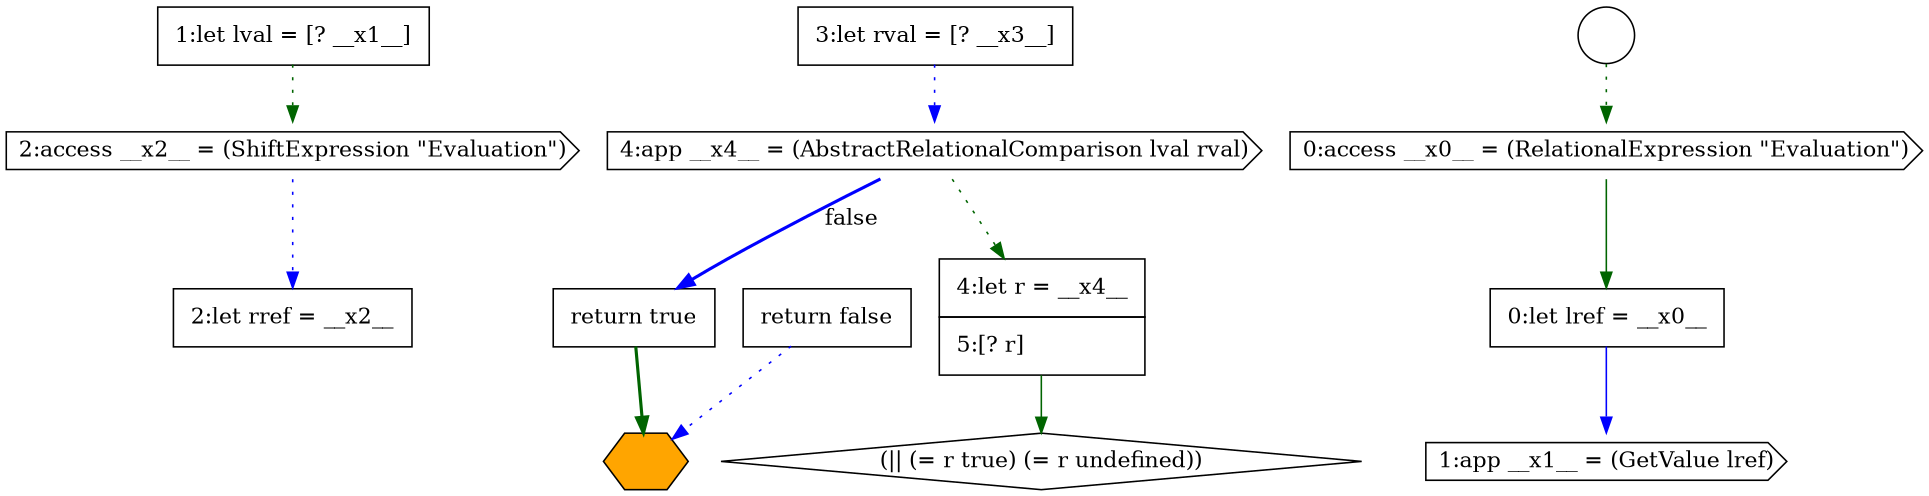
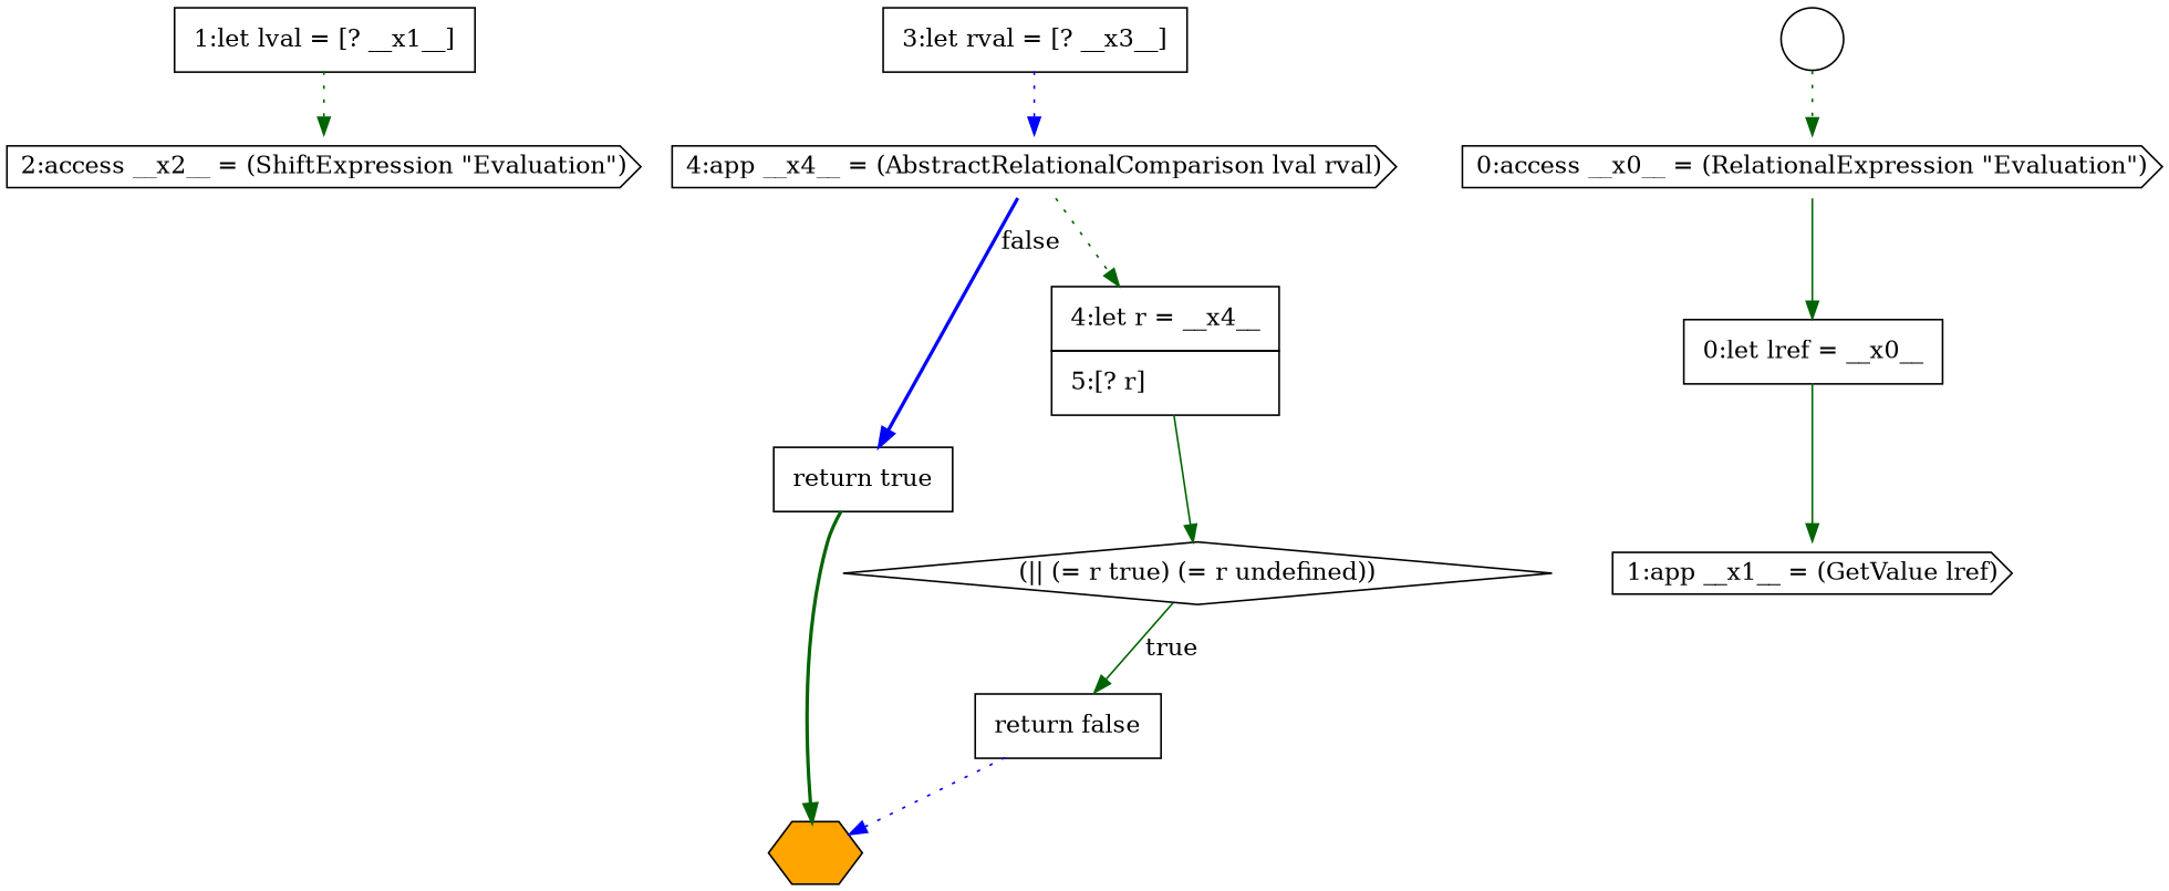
  digraph {
    node [color=black fillcolor=white shape=none style=filled]
    edge [color=darkgreen style=dotted]
    n1 [label=<<font color="black">     <table border="0" cellborder="1" cellspacing="0" cellpadding="10">       <tr><td align="left">1:let lval = [? __x1__]</td></tr>     </table>   </font>> margin=0]
    n2 [label=<<font color="black">2:access __x2__ = (ShiftExpression &quot;Evaluation&quot;)</font>> shape=cds]
-   n3 [label=<<font color="black">     <table border="0" cellborder="1" cellspacing="0" cellpadding="10">       <tr><td align="left">2:let rref = __x2__</td></tr>     </table>   </font>> margin=0]
    n4 [label=<<font color="black">     <table border="0" cellborder="1" cellspacing="0" cellpadding="10">       <tr><td align="left">3:let rval = [? __x3__]</td></tr>     </table>   </font>> margin=0]
    n5 [label=<<font color="black">4:app __x4__ = (AbstractRelationalComparison lval rval)</font>> shape=cds]
    n6 [label=<<font color="black">     <table border="0" cellborder="1" cellspacing="0" cellpadding="10">       <tr><td align="left">return true</td></tr>     </table>   </font>> margin=0]
    n7 [label=<<font color="black">     <table border="0" cellborder="1" cellspacing="0" cellpadding="10">       <tr><td align="left">4:let r = __x4__</td></tr>       <tr><td align="left">5:[? r]</td></tr>     </table>   </font>> margin=0]
    n8 [fillcolor=orange label=" " shape=hexagon]
    n9 [label=<<font color="black">0:access __x0__ = (RelationalExpression &quot;Evaluation&quot;)</font>> shape=cds]
    n10 [label=<<font color="black">     <table border="0" cellborder="1" cellspacing="0" cellpadding="10">       <tr><td align="left">0:let lref = __x0__</td></tr>     </table>   </font>> margin=0]
    n11 [label=<<font color="black">1:app __x1__ = (GetValue lref)</font>> shape=cds]
    n12 [label=<<font color="black">(|| (= r true) (= r undefined))</font>> shape=diamond]
    n13 [label=<<font color="black">     <table border="0" cellborder="1" cellspacing="0" cellpadding="10">       <tr><td align="left">return false</td></tr>     </table>   </font>> margin=0]
    n14 [label=" " shape=circle]
    n1 -> n2
-   n2 -> n3 [color=blue]
    n4 -> n5 [color=blue]
    n5 -> n6 [color=blue label=<<font color="black">false</font>> style=bold]
    n5 -> n7
    n6 -> n8 [style=bold]
    n7 -> n12 [style=solid]
    n9 -> n10 [style=solid]
-   n10 -> n11 [color=blue style=solid]
+   n10 -> n11 [style=solid]
+   n12 -> n13 [label=<<font color="black">true</font>> style=solid]
    n13 -> n8 [color=blue]
    n14 -> n9
  }
